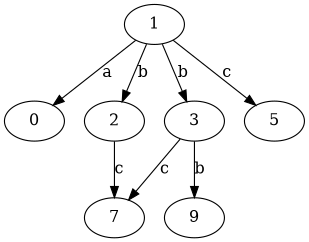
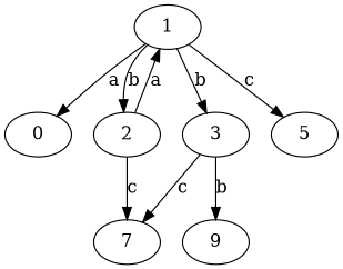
  strict digraph {
    1
    0
    2
    3
    n5 [label=5]
    7
    n7 [label=9]
    1 -> 0 [label=a]
    1 -> 2 [label=b]
    1 -> 3 [label=b]
    1 -> n5 [label=c]
+   2 -> 1 [label=a]
    2 -> 7 [label=c]
    3 -> 7 [label=c]
    3 -> n7 [label=b]
  }
